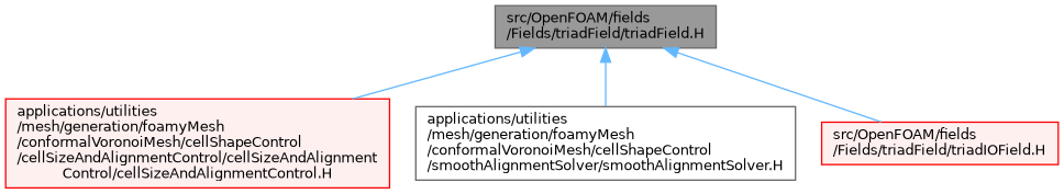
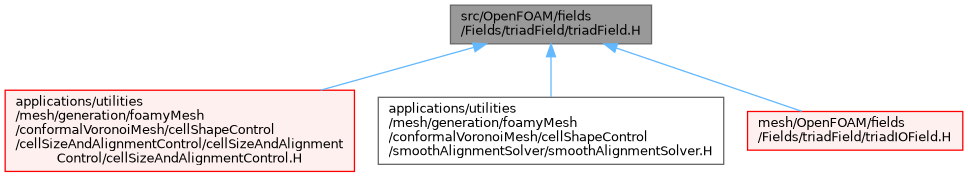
  digraph {
    node [color=red fillcolor="#FFF0F0" fontname=Helvetica fontsize=10 shape=box style=filled]
    edge [color=steelblue1 dir=back fontname=Helvetica fontsize=10 labelfontname=Helvetica labelfontsize=10 style=solid]
    n1 [color=gray40 fillcolor=grey60 fontcolor=black height=0.2 label="src/OpenFOAM/fields\l/Fields/triadField/triadField.H" width=0.4]
    n2 [height=0.2 label="applications/utilities\l/mesh/generation/foamyMesh\l/conformalVoronoiMesh/cellShapeControl\l/cellSizeAndAlignmentControl/cellSizeAndAlignment\lControl/cellSizeAndAlignmentControl.H" width=0.4]
    n3 [color=grey40 fillcolor=white height=0.2 label="applications/utilities\l/mesh/generation/foamyMesh\l/conformalVoronoiMesh/cellShapeControl\l/smoothAlignmentSolver/smoothAlignmentSolver.H" width=0.4]
-   n4 [height=0.2 label="src/OpenFOAM/fields\l/Fields/triadField/triadIOField.H" width=0.4]
+   n4 [height=0.2 label="mesh/OpenFOAM/fields\l/Fields/triadField/triadIOField.H" width=0.4]
    n1 -> n2
    n1 -> n3
    n1 -> n4
  }
